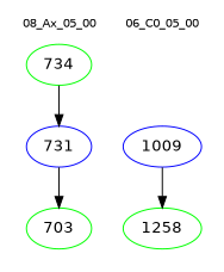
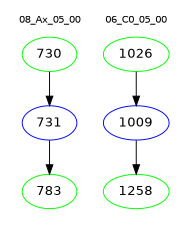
  digraph {
    fontname="DejaVu Sans"
    node [color=green fontname="DejaVu Sans"]
    edge [color=black fontname="DejaVu Sans"]
-   n1 [label=734]
+   n1 [label=730]
    n2 [color=blue label=731]
-   n3 [label=703]
+   n3 [label=783]
+   n4 [label=1026]
    n5 [color=blue label=1009]
    n6 [label=1258]
    subgraph cluster_1 {
      color=white
      fontsize=10
      label="08_Ax_05_00"
      n1
      n2
      n3
    }
    subgraph cluster_2 {
      color=white
      fontsize=10
      label="06_C0_05_00"
+     n4
      n5
      n6
    }
    n1 -> n2
    n2 -> n3
+   n4 -> n5
    n5 -> n6
  }
